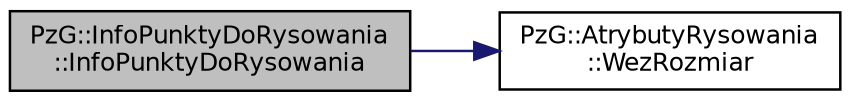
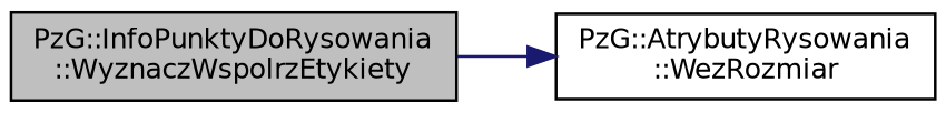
  digraph {
    rankdir=LR
    node [color=black fontname=Helvetica fontsize=10 shape=record style=filled]
-   n1 [fillcolor=grey75 fontcolor=black height=0.2 label="PzG::InfoPunktyDoRysowania\l::InfoPunktyDoRysowania" width=0.4]
+   n1 [fillcolor=grey75 fontcolor=black height=0.2 label="PzG::InfoPunktyDoRysowania\l::WyznaczWspolrzEtykiety" width=0.4]
    n2 [fillcolor=white height=0.2 label="PzG::AtrybutyRysowania\l::WezRozmiar" width=0.4]
    n1 -> n2 [color=midnightblue fontname=Helvetica fontsize=10 labelfontname=Helvetica labelfontsize=10 style=solid]
  }
